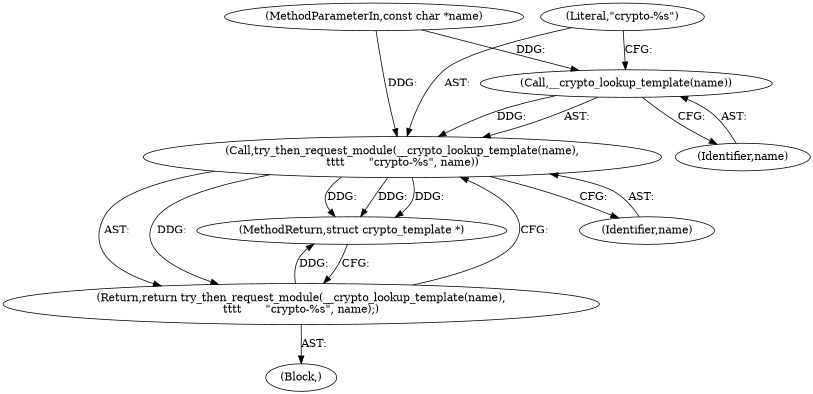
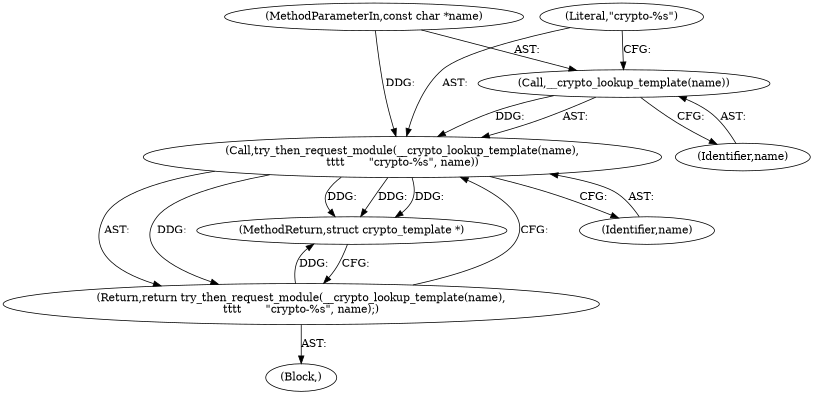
  digraph {
    n1 [label="(Call,__crypto_lookup_template(name))"]
    n2 [label="(Call,try_then_request_module(__crypto_lookup_template(name),\n\t\t\t\t       \"crypto-%s\", name))"]
    n3 [label="(Identifier,name)"]
    n4 [label="(MethodReturn,struct crypto_template *)"]
    n5 [label="(Return,return try_then_request_module(__crypto_lookup_template(name),\n\t\t\t\t       \"crypto-%s\", name);)"]
    n6 [label="(Identifier,name)"]
    n7 [label="(MethodParameterIn,const char *name)"]
    n8 [label="(Block,)"]
    n9 [label="(Literal,\"crypto-%s\")"]
    n1 -> n2 [label="AST: "]
    n1 -> n2 [label="DDG: "]
    n1 -> n3 [label="CFG: "]
    n2 -> n4 [label="DDG: "]
    n2 -> n4 [label="DDG: "]
    n2 -> n4 [label="DDG: "]
    n2 -> n5 [label="AST: "]
    n2 -> n5 [label="DDG: "]
    n2 -> n6 [label="CFG: "]
    n3 -> n1 [label="AST: "]
    n4 -> n5 [label="CFG: "]
    n5 -> n2 [label="CFG: "]
    n5 -> n4 [label="DDG: "]
    n5 -> n8 [label="AST: "]
    n6 -> n2 [label="AST: "]
-   n7 -> n1 [label="DDG: "]
+   n7 -> n1 [label="AST: "]
    n7 -> n2 [label="DDG: "]
    n9 -> n1 [label="CFG: "]
    n9 -> n2 [label="AST: "]
  }
